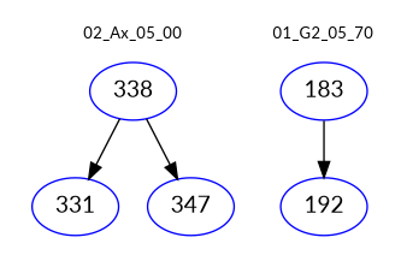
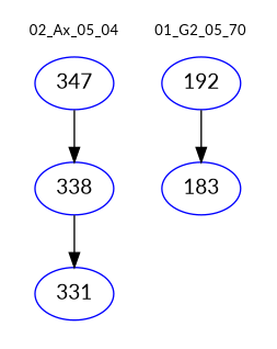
  digraph {
    fontname=Lato
    node [color=blue fontname=Lato]
    edge [color=black fontname=Lato]
    n1 [label=338]
    n2 [label=331]
    n3 [label=347]
    n4 [label=183]
    n5 [label=192]
    subgraph cluster_1 {
      color=white
      fontsize=10
-     label="02_Ax_05_00"
+     label="02_Ax_05_04"
      n1
      n2
      n3
    }
    subgraph cluster_2 {
      color=white
      fontsize=10
      label="01_G2_05_70"
      n4
      n5
    }
    n1 -> n2
-   n1 -> n3
-   n4 -> n5
+   n3 -> n1
+   n5 -> n4
  }
